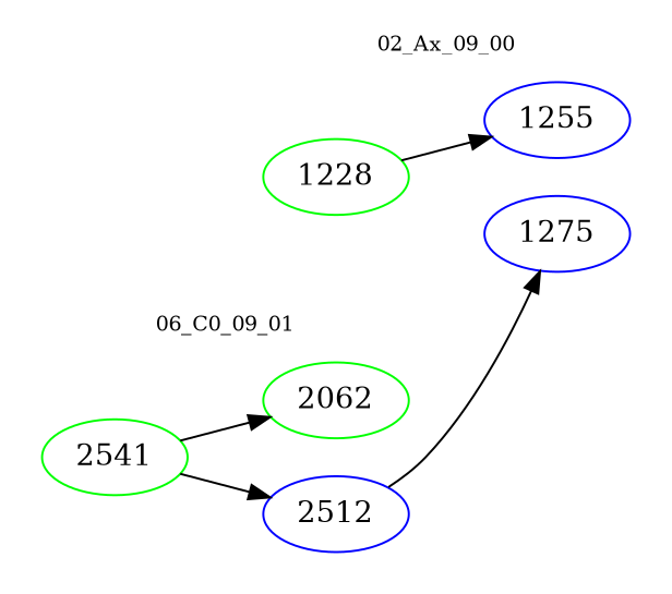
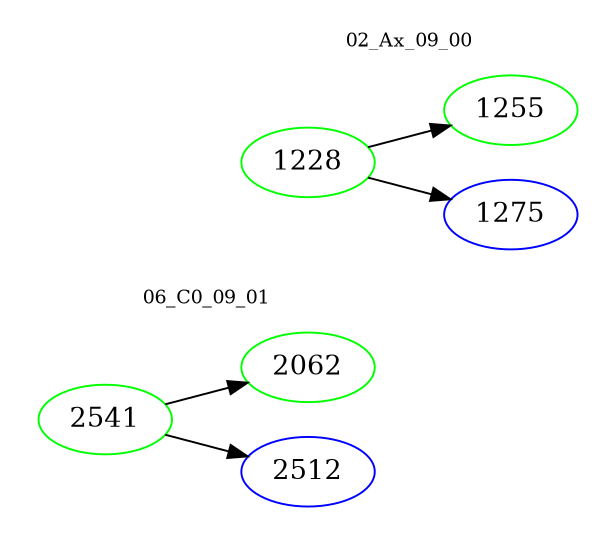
  digraph {
    rankdir=LR
    node [color=green]
    edge [color=black]
    n1 [label=1228]
-   n2 [color=blue label=1255]
+   n2 [label=1255]
    n3 [color=blue label=1275]
    n4 [label=2541]
    n5 [color=blue label=2512]
    n6 [label=2062]
    subgraph cluster_1 {
      color=white
      fontsize=10
      label="02_Ax_09_00"
      n1
      n2
      n3
    }
    subgraph cluster_2 {
      color=white
      fontsize=10
      label="06_C0_09_01"
      n4
      n5
      n6
    }
    n1 -> n2
-   n5 -> n3
+   n1 -> n3
    n4 -> n5
    n4 -> n6
  }
